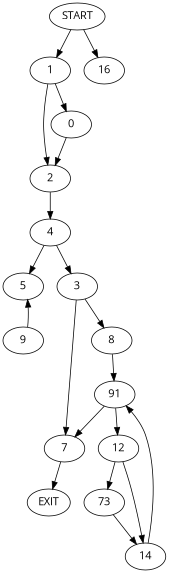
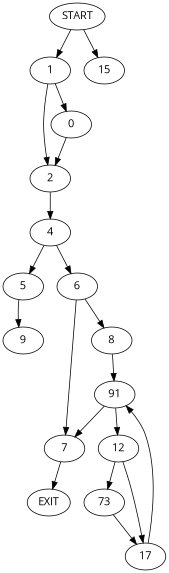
  digraph {
    fontname="Open Sans"
    node [fontname="Open Sans"]
    edge [fontname="Open Sans"]
    n1 [label=START]
    1
-   15 [label=16]
+   15
    2
    n5 [label=0]
    n6 [label=EXIT]
    4
    5
-   6 [label=3]
+   6
    9
    7
    8
    n13 [label=91]
    12
    n15 [label=73]
-   14
+   14 [label=17]
    n1 -> 1
    n1 -> 15
    1 -> 2
    1 -> n5
    2 -> 4
    n5 -> 2
    4 -> 5
    4 -> 6
-   9 -> 5
+   5 -> 9
    6 -> 7
    6 -> 8
    7 -> n6
    8 -> n13
    n13 -> 7
    n13 -> 12
    12 -> n15
    12 -> 14
    n15 -> 14
    14 -> n13
  }
